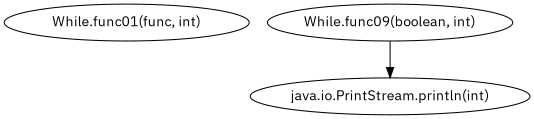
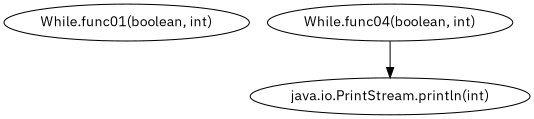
  digraph {
    fontname="IBM Plex Sans"
    node [fontname="IBM Plex Sans"]
-   n1 [label="While.func01(func, int)"]
-   n2 [label="While.func09(boolean, int)"]
+   n1 [label="While.func01(boolean, int)"]
+   n2 [label="While.func04(boolean, int)"]
    n3 [label="java.io.PrintStream.println(int)"]
    n2 -> n3 [fontname="IBM Plex Sans"]
  }
